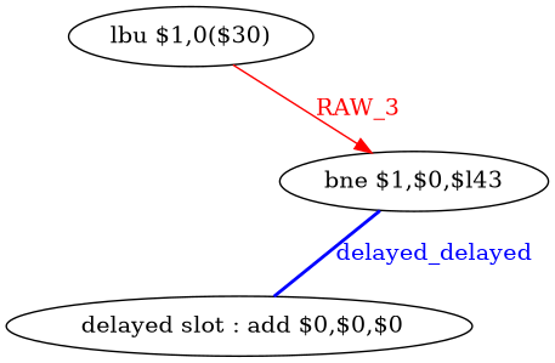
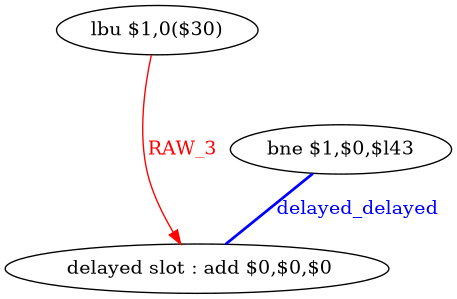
  digraph {
    node [shape=ellipse]
    n1 [label=" delayed slot : add $0,$0,$0"]
    n2 [label="bne $1,$0,$l43"]
    n3 [label="lbu $1,0($30)"]
    n2 -> n1 [color=blue dir=none fontcolor=blue label=delayed_delayed style=bold]
-   n3 -> n2 [color=red fontcolor=red label=RAW_3]
+   n3 -> n1 [color=red fontcolor=red label=RAW_3]
  }
